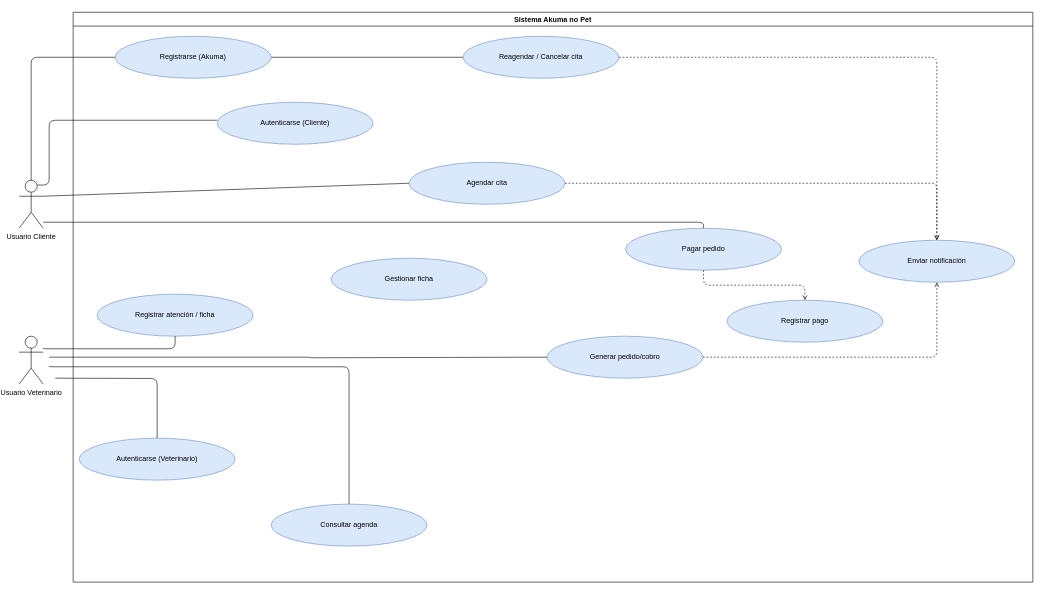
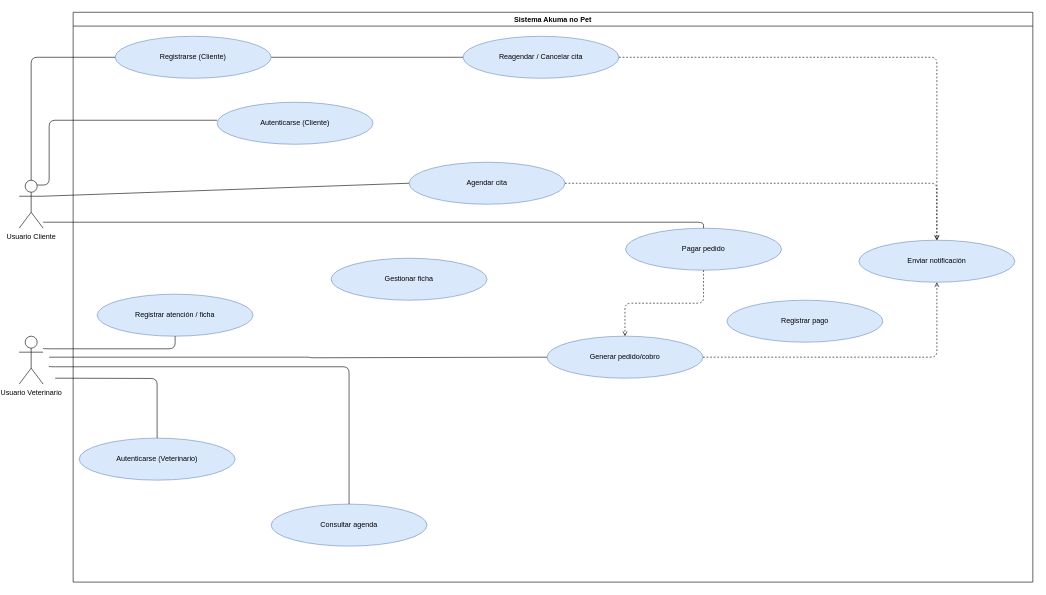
  <mxCell id="0" />
  <mxCell id="1" parent="0" />
  <mxCell id="2" value="Usuario Cliente" style="shape=umlActor;verticalLabelPosition=bottom;verticalAlign=top;html=1;" vertex="1" parent="1"><mxGeometry x="20" y="300" width="40" height="80" as="geometry" /></mxCell>
  <mxCell id="3" value="Usuario Veterinario" style="shape=umlActor;verticalLabelPosition=bottom;verticalAlign=top;html=1;" vertex="1" parent="1"><mxGeometry x="20" y="560" width="40" height="80" as="geometry" /></mxCell>
  <mxCell id="4" value="Autenticarse (Cliente)" style="shape=ellipse;whiteSpace=wrap;html=1;fillColor=#dae8fc;strokeColor=#6c8ebf;" vertex="1" parent="1"><mxGeometry x="350" y="170" width="260" height="70" as="geometry" /></mxCell>
  <mxCell id="5" value="Agendar cita" style="shape=ellipse;whiteSpace=wrap;html=1;fillColor=#dae8fc;strokeColor=#6c8ebf;" vertex="1" parent="1"><mxGeometry x="670" y="270" width="260" height="70" as="geometry" /></mxCell>
  <mxCell id="6" value="Reagendar / Cancelar cita" style="shape=ellipse;whiteSpace=wrap;html=1;fillColor=#dae8fc;strokeColor=#6c8ebf;" vertex="1" parent="1"><mxGeometry x="760" y="60" width="260" height="70" as="geometry" /></mxCell>
  <mxCell id="7" value="Pagar pedido" style="shape=ellipse;whiteSpace=wrap;html=1;fillColor=#dae8fc;strokeColor=#6c8ebf;" vertex="1" parent="1"><mxGeometry x="1031" y="380" width="260" height="70" as="geometry" /></mxCell>
  <mxCell id="8" value="Autenticarse (Veterinario)" style="shape=ellipse;whiteSpace=wrap;html=1;fillColor=#dae8fc;strokeColor=#6c8ebf;" vertex="1" parent="1"><mxGeometry x="120" y="730" width="260" height="70" as="geometry" /></mxCell>
  <mxCell id="9" value="Consultar agenda" style="shape=ellipse;whiteSpace=wrap;html=1;fillColor=#dae8fc;strokeColor=#6c8ebf;" vertex="1" parent="1"><mxGeometry x="440" y="840" width="260" height="70" as="geometry" /></mxCell>
  <mxCell id="10" value="Registrar atención / ficha" style="shape=ellipse;whiteSpace=wrap;html=1;fillColor=#dae8fc;strokeColor=#6c8ebf;" vertex="1" parent="1"><mxGeometry x="150" y="490" width="260" height="70" as="geometry" /></mxCell>
  <mxCell id="11" value="Generar pedido/cobro" style="shape=ellipse;whiteSpace=wrap;html=1;fillColor=#dae8fc;strokeColor=#6c8ebf;" vertex="1" parent="1"><mxGeometry x="900" y="560" width="260" height="70" as="geometry" /></mxCell>
  <mxCell id="12" value="Enviar notificación" style="shape=ellipse;whiteSpace=wrap;html=1;fillColor=#dae8fc;strokeColor=#6c8ebf;" vertex="1" parent="1"><mxGeometry x="1420" y="400" width="260" height="70" as="geometry" /></mxCell>
  <mxCell id="13" value="Registrar pago" style="shape=ellipse;whiteSpace=wrap;html=1;fillColor=#dae8fc;strokeColor=#6c8ebf;" vertex="1" parent="1"><mxGeometry x="1200" y="500" width="260" height="70" as="geometry" /></mxCell>
  <mxCell id="14" value="" style="edgeStyle=orthogonalEdgeStyle;rounded=1;endArrow=none;labelBackgroundColor=#ffffff;" edge="1" parent="1" source="24" target="6"><mxGeometry relative="1" as="geometry" /></mxCell>
  <mxCell id="15" value="" style="edgeStyle=orthogonalEdgeStyle;rounded=1;endArrow=none;labelBackgroundColor=#ffffff;" edge="1" parent="1" source="2" target="7"><mxGeometry relative="1" as="geometry"><Array as="points"><mxPoint x="1161" y="370" /></Array></mxGeometry></mxCell>
  <mxCell id="16" value="" style="edgeStyle=orthogonalEdgeStyle;rounded=1;endArrow=none;labelBackgroundColor=#ffffff;" edge="1" parent="1" target="8"><mxGeometry relative="1" as="geometry"><mxPoint x="80" y="630" as="sourcePoint" /></mxGeometry></mxCell>
  <mxCell id="17" value="" style="edgeStyle=orthogonalEdgeStyle;rounded=1;endArrow=none;labelBackgroundColor=#ffffff;entryX=0.5;entryY=0;entryDx=0;entryDy=0;" edge="1" parent="1" target="9"><mxGeometry relative="1" as="geometry"><mxPoint x="70" y="610" as="sourcePoint" /><Array as="points"><mxPoint x="570" y="611" /><mxPoint x="570" y="840" /></Array></mxGeometry></mxCell>
  <mxCell id="18" value="" style="edgeStyle=orthogonalEdgeStyle;rounded=1;endArrow=none;labelBackgroundColor=#ffffff;" edge="1" parent="1" target="10"><mxGeometry relative="1" as="geometry"><mxPoint x="60" y="580" as="sourcePoint" /><Array as="points"><mxPoint x="280" y="581" /></Array></mxGeometry></mxCell>
  <mxCell id="19" value="" style="edgeStyle=orthogonalEdgeStyle;rounded=1;endArrow=none;labelBackgroundColor=#ffffff;entryX=0;entryY=0.5;entryDx=0;entryDy=0;" edge="1" parent="1" target="11"><mxGeometry relative="1" as="geometry"><mxPoint x="70" y="595" as="sourcePoint" /><mxPoint x="890" y="596" as="targetPoint" /><Array as="points"><mxPoint x="506" y="595" /><mxPoint x="900" y="596" /></Array></mxGeometry></mxCell>
  <mxCell id="20" value="" style="edgeStyle=orthogonalEdgeStyle;dashed=1;endArrow=open;labelBackgroundColor=#ffffff;" edge="1" parent="1" source="5" target="12"><mxGeometry relative="1" as="geometry" /></mxCell>
  <mxCell id="21" value="" style="edgeStyle=orthogonalEdgeStyle;dashed=1;endArrow=open;labelBackgroundColor=#ffffff;" edge="1" parent="1" source="6" target="12"><mxGeometry relative="1" as="geometry" /></mxCell>
  <mxCell id="22" value="" style="edgeStyle=orthogonalEdgeStyle;dashed=1;endArrow=open;labelBackgroundColor=#ffffff;" edge="1" parent="1" source="11" target="12"><mxGeometry x="0.126" relative="1" as="geometry"><mxPoint as="offset" /></mxGeometry></mxCell>
- <mxCell id="23" value="" style="edgeStyle=orthogonalEdgeStyle;dashed=1;endArrow=open;labelBackgroundColor=#ffffff;" edge="1" parent="1" source="7" target="13"><mxGeometry relative="1" as="geometry" /></mxCell>
- <mxCell id="24" value="Registrarse (Akuma)" style="shape=ellipse;whiteSpace=wrap;html=1;fillColor=#dae8fc;strokeColor=#6c8ebf;" vertex="1" parent="1"><mxGeometry x="180" y="60" width="260" height="70" as="geometry" /></mxCell>
+ <mxCell id="23" value="" style="edgeStyle=orthogonalEdgeStyle;dashed=1;endArrow=open;labelBackgroundColor=#ffffff;" edge="1" parent="1" source="7" target="11"><mxGeometry relative="1" as="geometry" /></mxCell>
+ <mxCell id="24" value="Registrarse (Cliente)" style="shape=ellipse;whiteSpace=wrap;html=1;fillColor=#dae8fc;strokeColor=#6c8ebf;" vertex="1" parent="1"><mxGeometry x="180" y="60" width="260" height="70" as="geometry" /></mxCell>
  <mxCell id="25" value="Gestionar ficha" style="shape=ellipse;whiteSpace=wrap;html=1;fillColor=#dae8fc;strokeColor=#6c8ebf;" vertex="1" parent="1"><mxGeometry x="540" y="430" width="260" height="70" as="geometry" /></mxCell>
  <mxCell id="26" value="" style="edgeStyle=orthogonalEdgeStyle;rounded=1;endArrow=none;labelBackgroundColor=#ffffff;entryX=0;entryY=0.5;entryDx=0;entryDy=0;exitX=0.5;exitY=0;exitDx=0;exitDy=0;exitPerimeter=0;" edge="1" parent="1" source="2" target="24"><mxGeometry relative="1" as="geometry"><mxPoint x="40" y="250" as="sourcePoint" /><mxPoint x="530" y="350" as="targetPoint" /><Array as="points"><mxPoint x="40" y="95" /></Array></mxGeometry></mxCell>
  <mxCell id="27" value="" style="edgeStyle=orthogonalEdgeStyle;rounded=1;endArrow=none;labelBackgroundColor=#ffffff;exitX=0.75;exitY=0.1;exitDx=0;exitDy=0;exitPerimeter=0;" edge="1" parent="1" source="2"><mxGeometry relative="1" as="geometry"><mxPoint x="70" y="300" as="sourcePoint" /><mxPoint x="350" y="200" as="targetPoint" /><Array as="points"><mxPoint x="70" y="308" /><mxPoint x="70" y="200" /></Array></mxGeometry></mxCell>
  <mxCell id="28" value="" style="endArrow=none;html=1;rounded=0;exitX=1;exitY=0.333;exitDx=0;exitDy=0;exitPerimeter=0;entryX=0;entryY=0.5;entryDx=0;entryDy=0;" edge="1" parent="1" source="2" target="5"><mxGeometry width="50" height="50" relative="1" as="geometry"><mxPoint x="1140" y="650" as="sourcePoint" /><mxPoint x="1190" y="600" as="targetPoint" /></mxGeometry></mxCell>
  <mxCell id="29" value="Sistema Akuma no Pet" style="swimlane;whiteSpace=wrap;html=1;" vertex="1" parent="1"><mxGeometry x="110" y="20" width="1600" height="950" as="geometry" /></mxCell>
